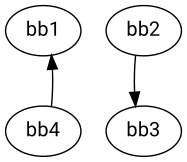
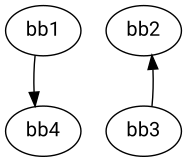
  digraph {
    fontname="Roboto Mono"
    node [fontname="Roboto Mono"]
    edge [fontname="Roboto Mono"]
    n1 [label="bb1\l"]
    n2 [label="bb4\l"]
    n3 [label="bb2\l"]
    n4 [label="bb3\l"]
-   n2 -> n1
-   n3 -> n4
+   n1 -> n2
+   n4 -> n3
  }
